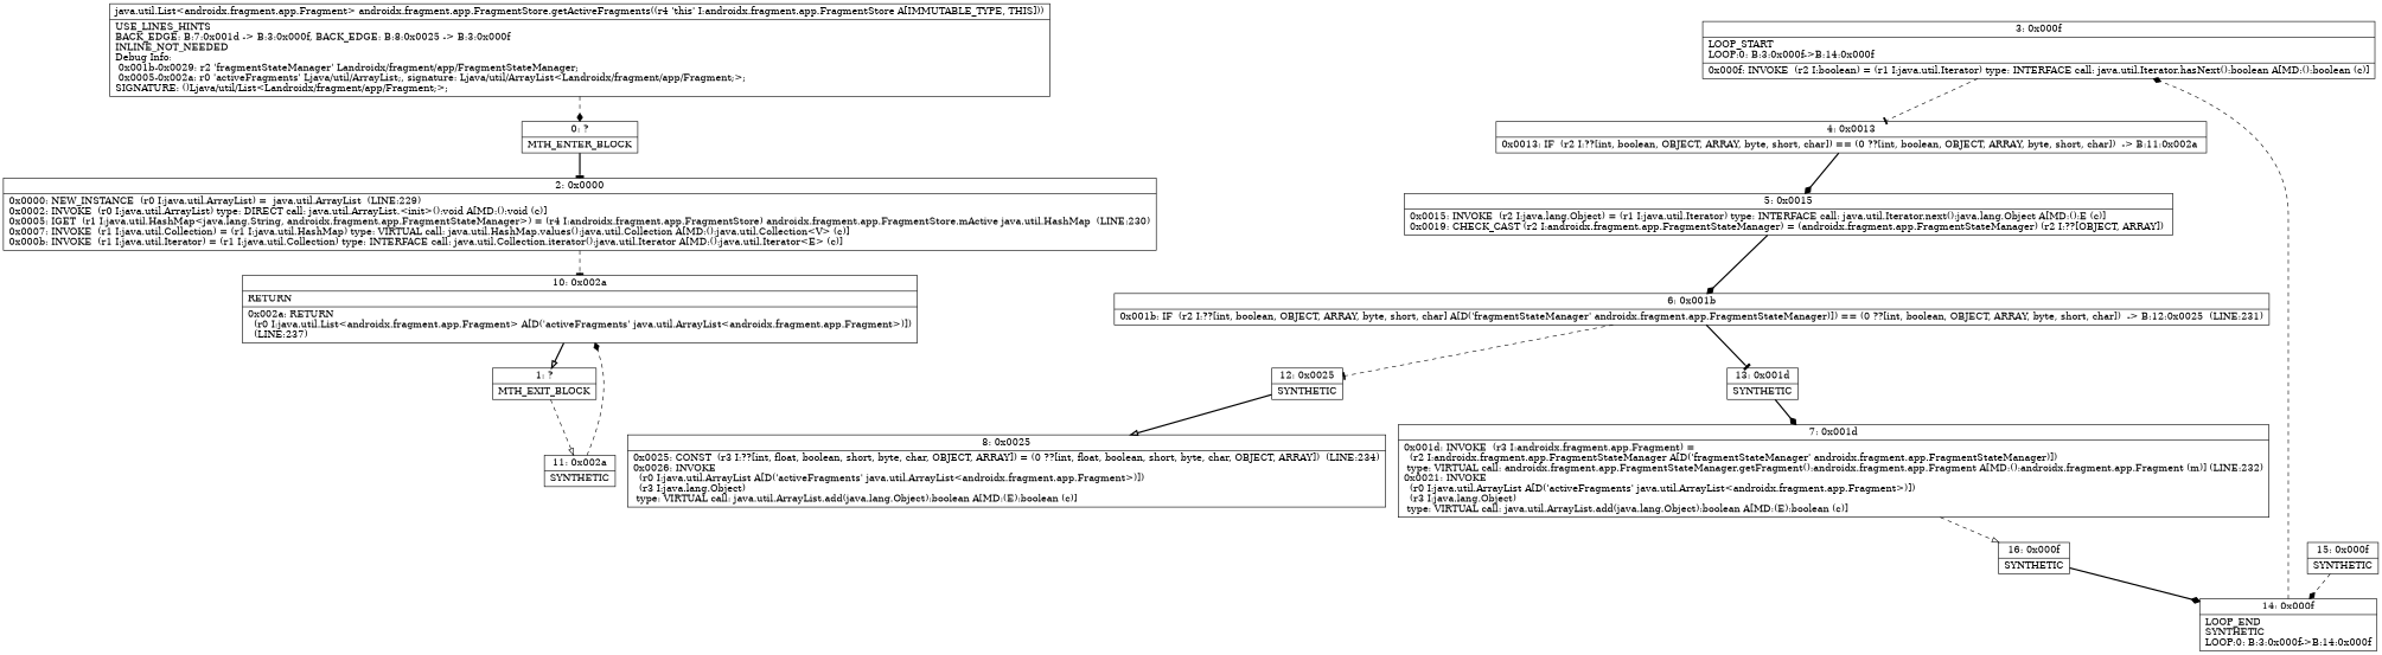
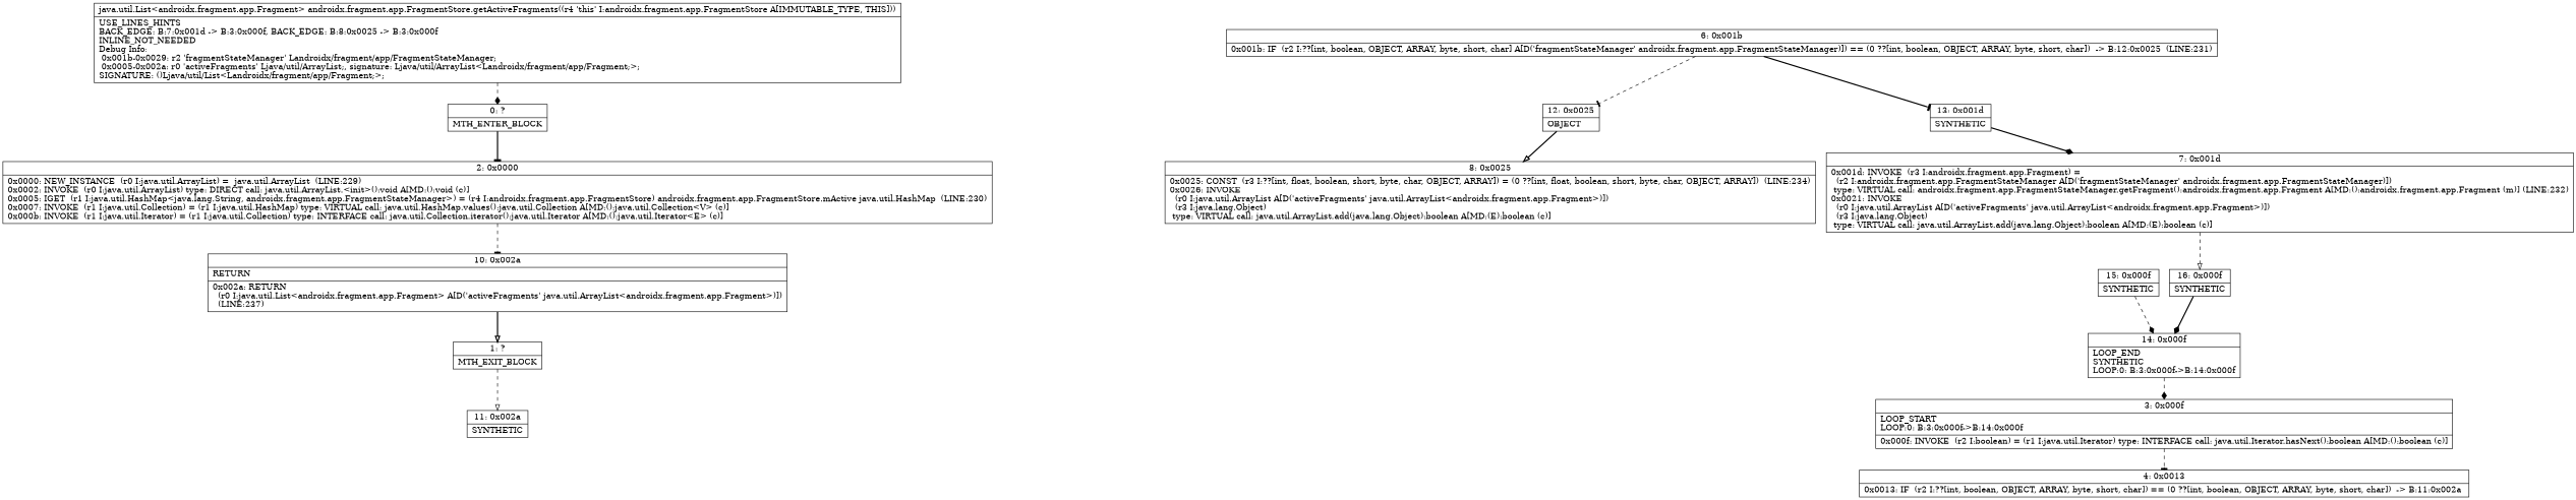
  digraph {
    node [shape=record]
    edge [arrowhead=diamond style=dashed]
    n1 [label="{0\:\ ?|MTH_ENTER_BLOCK\l}"]
    n2 [label="{2\:\ 0x0000|0x0000: NEW_INSTANCE  (r0 I:java.util.ArrayList) =  java.util.ArrayList  (LINE:229)\l0x0002: INVOKE  (r0 I:java.util.ArrayList) type: DIRECT call: java.util.ArrayList.\<init\>():void A[MD:():void (c)]\l0x0005: IGET  (r1 I:java.util.HashMap\<java.lang.String, androidx.fragment.app.FragmentStateManager\>) = (r4 I:androidx.fragment.app.FragmentStore) androidx.fragment.app.FragmentStore.mActive java.util.HashMap  (LINE:230)\l0x0007: INVOKE  (r1 I:java.util.Collection) = (r1 I:java.util.HashMap) type: VIRTUAL call: java.util.HashMap.values():java.util.Collection A[MD:():java.util.Collection\<V\> (c)]\l0x000b: INVOKE  (r1 I:java.util.Iterator) = (r1 I:java.util.Collection) type: INTERFACE call: java.util.Collection.iterator():java.util.Iterator A[MD:():java.util.Iterator\<E\> (c)]\l}"]
    n3 [label="{10\:\ 0x002a|RETURN\l|0x002a: RETURN  \l  (r0 I:java.util.List\<androidx.fragment.app.Fragment\> A[D('activeFragments' java.util.ArrayList\<androidx.fragment.app.Fragment\>)])\l  (LINE:237)\l}"]
    n4 [label="{3\:\ 0x000f|LOOP_START\lLOOP:0: B:3:0x000f\-\>B:14:0x000f\l|0x000f: INVOKE  (r2 I:boolean) = (r1 I:java.util.Iterator) type: INTERFACE call: java.util.Iterator.hasNext():boolean A[MD:():boolean (c)]\l}"]
    n5 [label="{4\:\ 0x0013|0x0013: IF  (r2 I:??[int, boolean, OBJECT, ARRAY, byte, short, char]) == (0 ??[int, boolean, OBJECT, ARRAY, byte, short, char])  \-\> B:11:0x002a \l}"]
-   n6 [label="{5\:\ 0x0015|0x0015: INVOKE  (r2 I:java.lang.Object) = (r1 I:java.util.Iterator) type: INTERFACE call: java.util.Iterator.next():java.lang.Object A[MD:():E (c)]\l0x0019: CHECK_CAST (r2 I:androidx.fragment.app.FragmentStateManager) = (androidx.fragment.app.FragmentStateManager) (r2 I:??[OBJECT, ARRAY]) \l}"]
    n7 [label="{6\:\ 0x001b|0x001b: IF  (r2 I:??[int, boolean, OBJECT, ARRAY, byte, short, char] A[D('fragmentStateManager' androidx.fragment.app.FragmentStateManager)]) == (0 ??[int, boolean, OBJECT, ARRAY, byte, short, char])  \-\> B:12:0x0025  (LINE:231)\l}"]
    n8 [label="{11\:\ 0x002a|SYNTHETIC\l}"]
-   n9 [label="{12\:\ 0x0025|SYNTHETIC\l}"]
+   n9 [label="{12\:\ 0x0025|OBJECT\l}"]
    n10 [label="{13\:\ 0x001d|SYNTHETIC\l}"]
    n11 [label="{8\:\ 0x0025|0x0025: CONST  (r3 I:??[int, float, boolean, short, byte, char, OBJECT, ARRAY]) = (0 ??[int, float, boolean, short, byte, char, OBJECT, ARRAY])  (LINE:234)\l0x0026: INVOKE  \l  (r0 I:java.util.ArrayList A[D('activeFragments' java.util.ArrayList\<androidx.fragment.app.Fragment\>)])\l  (r3 I:java.lang.Object)\l type: VIRTUAL call: java.util.ArrayList.add(java.lang.Object):boolean A[MD:(E):boolean (c)]\l}"]
    n12 [label="{7\:\ 0x001d|0x001d: INVOKE  (r3 I:androidx.fragment.app.Fragment) = \l  (r2 I:androidx.fragment.app.FragmentStateManager A[D('fragmentStateManager' androidx.fragment.app.FragmentStateManager)])\l type: VIRTUAL call: androidx.fragment.app.FragmentStateManager.getFragment():androidx.fragment.app.Fragment A[MD:():androidx.fragment.app.Fragment (m)] (LINE:232)\l0x0021: INVOKE  \l  (r0 I:java.util.ArrayList A[D('activeFragments' java.util.ArrayList\<androidx.fragment.app.Fragment\>)])\l  (r3 I:java.lang.Object)\l type: VIRTUAL call: java.util.ArrayList.add(java.lang.Object):boolean A[MD:(E):boolean (c)]\l}"]
    n13 [label="{15\:\ 0x000f|SYNTHETIC\l}"]
    n14 [label="{14\:\ 0x000f|LOOP_END\lSYNTHETIC\lLOOP:0: B:3:0x000f\-\>B:14:0x000f\l}"]
    n15 [label="{16\:\ 0x000f|SYNTHETIC\l}"]
    n16 [label="{1\:\ ?|MTH_EXIT_BLOCK\l}"]
    n17 [label="{java.util.List\<androidx.fragment.app.Fragment\> androidx.fragment.app.FragmentStore.getActiveFragments((r4 'this' I:androidx.fragment.app.FragmentStore A[IMMUTABLE_TYPE, THIS]))  | USE_LINES_HINTS\lBACK_EDGE: B:7:0x001d \-\> B:3:0x000f, BACK_EDGE: B:8:0x0025 \-\> B:3:0x000f\lINLINE_NOT_NEEDED\lDebug Info:\l  0x001b\-0x0029: r2 'fragmentStateManager' Landroidx\/fragment\/app\/FragmentStateManager;\l  0x0005\-0x002a: r0 'activeFragments' Ljava\/util\/ArrayList;, signature: Ljava\/util\/ArrayList\<Landroidx\/fragment\/app\/Fragment;\>;\lSIGNATURE: ()Ljava\/util\/List\<Landroidx\/fragment\/app\/Fragment;\>;\l}"]
    n1 -> n2 [arrowhead=tee style=bold]
    n2 -> n3 [arrowhead=tee]
    n3 -> n16 [arrowhead=onormal style=bold]
    n4 -> n5 [arrowhead=tee]
-   n5 -> n6 [style=bold]
-   n6 -> n7 [style=bold]
    n7 -> n9 [arrowhead=tee]
    n7 -> n10 [arrowhead=tee style=bold]
-   n8 -> n3
    n9 -> n11 [arrowhead=onormal style=bold]
    n10 -> n12 [style=bold]
    n12 -> n15 [arrowhead=onormal]
    n13 -> n14
    n14 -> n4
    n15 -> n14 [style=bold]
    n16 -> n8 [arrowhead=onormal]
    n17 -> n1
  }
